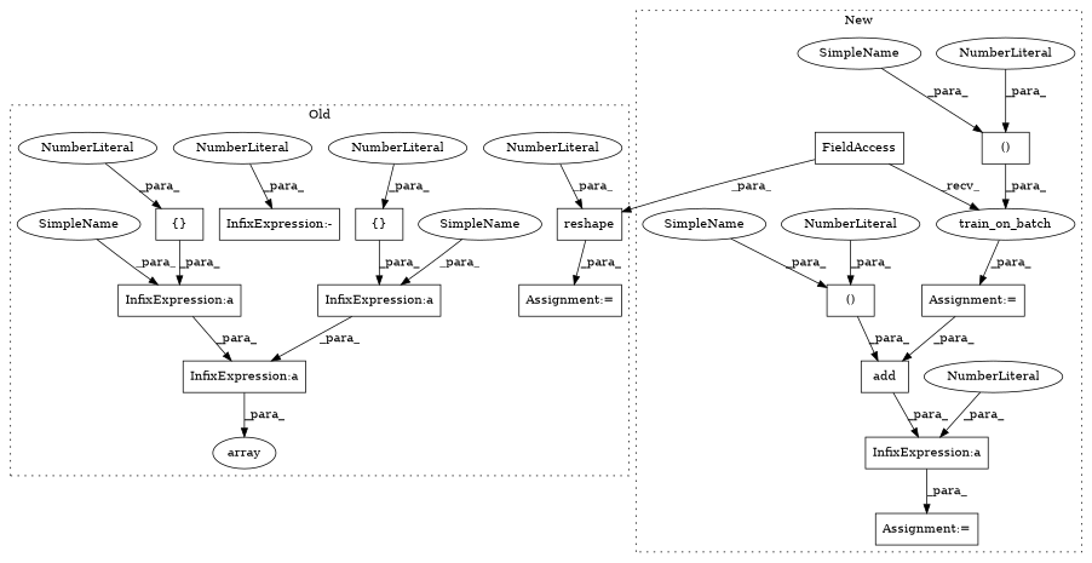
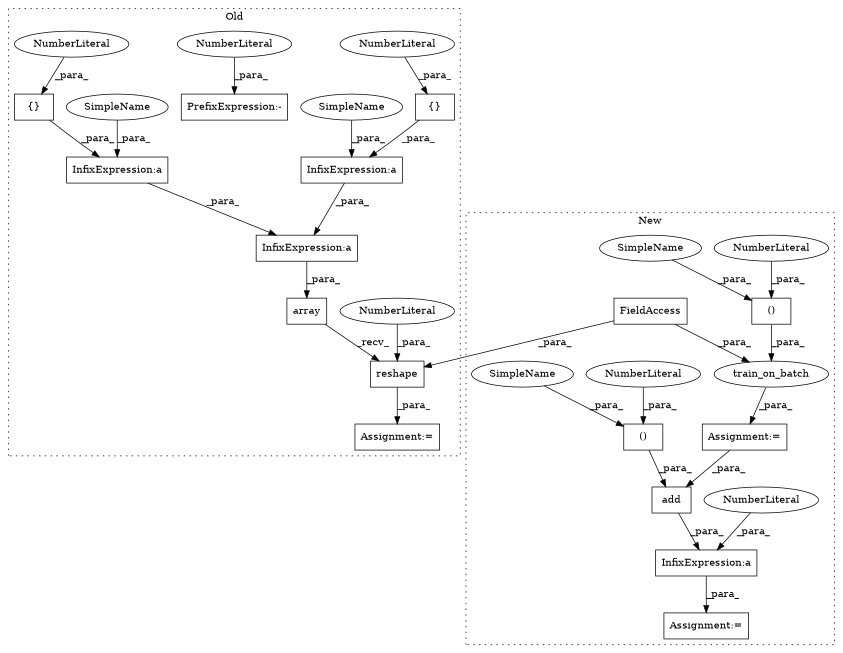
  digraph {
    node [a=34 l=1 s=4561 shape=box]
    n1 [a=32 l="8,1" label=reshape s="4407,4419"]
    n2 [a=27 l=3 label="InfixExpression:a" s=4361]
    n3 [a=27 l=3 label="InfixExpression:a" s=4375]
    n4 [a=27 l=3 label="InfixExpression:a" s=4391]
    n5 [a=4 l="1,1" label="{}" s="4358,4360"]
    n6 [label=NumberLiteral s=4418 shape=ellipse]
    n7 [a=4 l="1,1" label="{}" s="4388,4390"]
    n8 [label=NumberLiteral s=4389 shape=ellipse]
    n9 [label=NumberLiteral s=4359 shape=ellipse]
-   n10 [a=38 label="InfixExpression:-" s=4415]
+   n10 [a=38 label="PrefixExpression:-" s=4415]
    n11 [label=NumberLiteral s=4416 shape=ellipse]
-   n12 [a=32 l="6,1" label=array s="4342,4405" shape=ellipse]
+   n12 [a=32 l="6,1" label=array s="4342,4405"]
    n13 [a=7 label="Assignment:=" s=4335]
    n14 [a=42 l=10 label=SimpleName s=4394 shape=ellipse]
    n15 [a=42 l=10 label=SimpleName s=4364 shape=ellipse]
    n16 [a=32 l="15,1" label=train_on_batch s="4730,4801" shape=ellipse]
    n17 [a=32 l="4,1" label=add s="4830,4857"]
    n18 [a=106 l=24 label="()"]
    n19 [a=27 l=3 label="InfixExpression:a" s=4821]
    n20 [label=NumberLiteral s=4584 shape=ellipse]
    n21 [l=3 label=NumberLiteral s=4818 shape=ellipse]
    n22 [a=22 l=18 label=FieldAccess s=4711]
    n23 [a=7 label="Assignment:=" s=4710]
    n24 [a=7 label="Assignment:=" s=4816]
    n25 [a=106 l=24 label="()" s=4503]
    n26 [label=NumberLiteral s=4526 shape=ellipse]
    n27 [a=42 l=10 label=SimpleName shape=ellipse]
    n28 [a=42 l=10 label=SimpleName s=4503 shape=ellipse]
    subgraph cluster_1 {
      label=Old
      style=dotted
      n1
      n2
      n3
      n4
      n5
      n6
      n7
      n8
      n9
      n10
      n11
      n12
      n13
      n14
      n15
    }
    subgraph cluster_2 {
      label=New
      style=dotted
      n16
      n17
      n18
      n19
      n20
      n21
      n22
      n23
      n24
      n25
      n26
      n27
      n28
    }
    n1 -> n13 [label=_para_]
    n2 -> n3 [label=_para_]
    n3 -> n12 [label=_para_]
    n4 -> n3 [label=_para_]
    n5 -> n2 [label=_para_]
    n6 -> n1 [label=_para_]
    n7 -> n4 [label=_para_]
    n8 -> n7 [label=_para_]
    n9 -> n5 [label=_para_]
    n11 -> n10 [label=_para_]
+   n12 -> n1 [label=_recv_]
    n14 -> n4 [label=_para_]
    n15 -> n2 [label=_para_]
    n16 -> n23 [label=_para_]
    n17 -> n19 [label=_para_]
    n18 -> n16 [label=_para_]
    n19 -> n24 [label=_para_]
    n20 -> n18 [label=_para_]
    n21 -> n19 [label=_para_]
    n22 -> n1 [label=_para_]
-   n22 -> n16 [label=_recv_]
+   n22 -> n16 [label=_para_]
    n23 -> n17 [label=_para_]
    n25 -> n17 [label=_para_]
    n26 -> n25 [label=_para_]
    n27 -> n18 [label=_para_]
    n28 -> n25 [label=_para_]
  }
